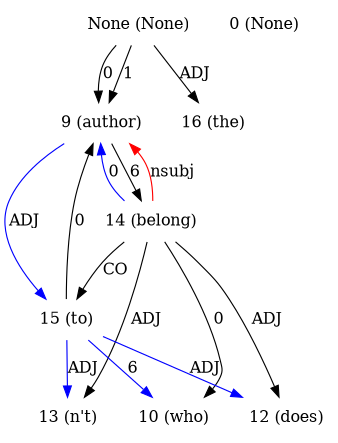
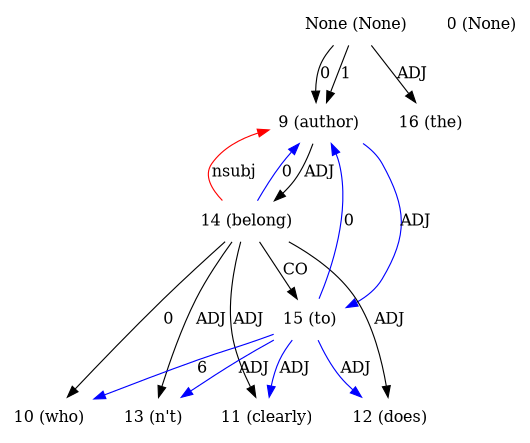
  digraph {
    node [shape=plaintext]
    edge [dir=forward]
    n1 [label="None (None)"]
    n2 [label="9 (author)"]
    n3 [label="16 (the)"]
    n4 [label="14 (belong)"]
    n5 [label="15 (to)"]
    n6 [label="10 (who)"]
+   n7 [label="11 (clearly)"]
    n8 [label="12 (does)"]
    n9 [label="13 (n't)"]
    n10 [label="0 (None)"]
    n1 -> n2 [label=1]
    n1 -> n2 [label=0]
    n1 -> n3 [label=ADJ]
-   n2 -> n4 [label=6]
+   n2 -> n4 [label=ADJ]
    n2 -> n5 [color=blue label=ADJ]
    n4 -> n2 [color=red label=nsubj]
    n4 -> n2 [color=blue label=0]
    n4 -> n5 [label=CO]
    n4 -> n6 [label=0]
+   n4 -> n7 [label=ADJ]
    n4 -> n8 [label=ADJ]
    n4 -> n9 [label=ADJ]
-   n5 -> n2 [color=black label=0]
+   n5 -> n2 [color=blue label=0]
    n5 -> n6 [color=blue label=6]
+   n5 -> n7 [color=blue label=ADJ]
    n5 -> n8 [color=blue label=ADJ]
    n5 -> n9 [color=blue label=ADJ]
  }
